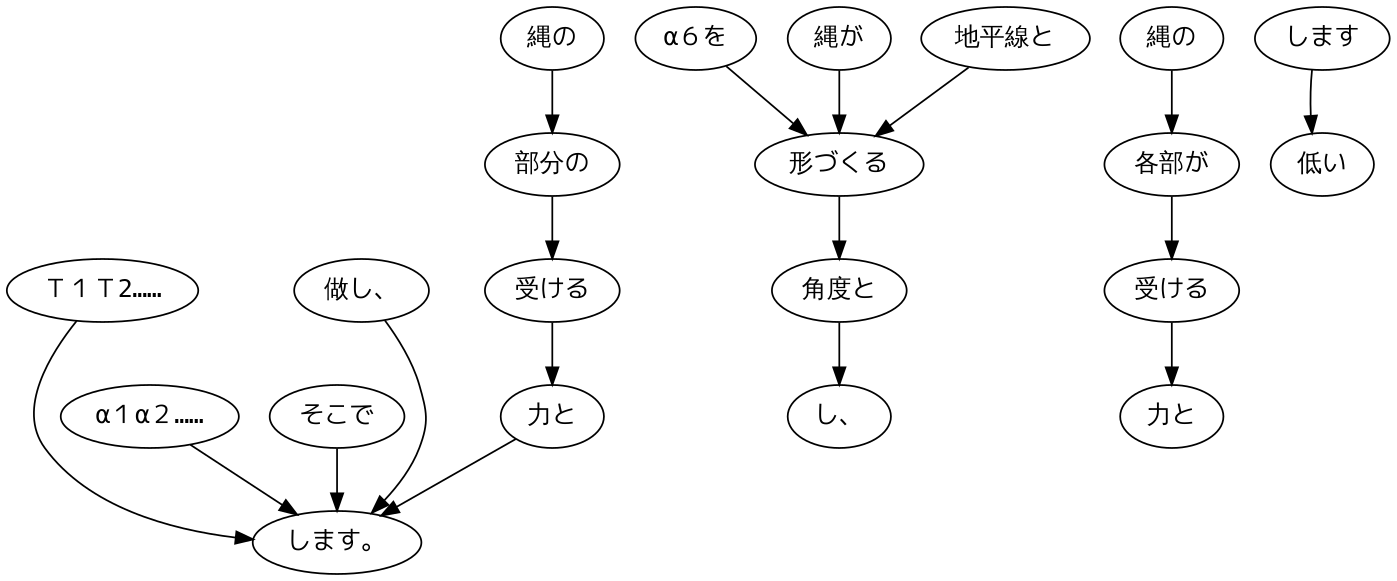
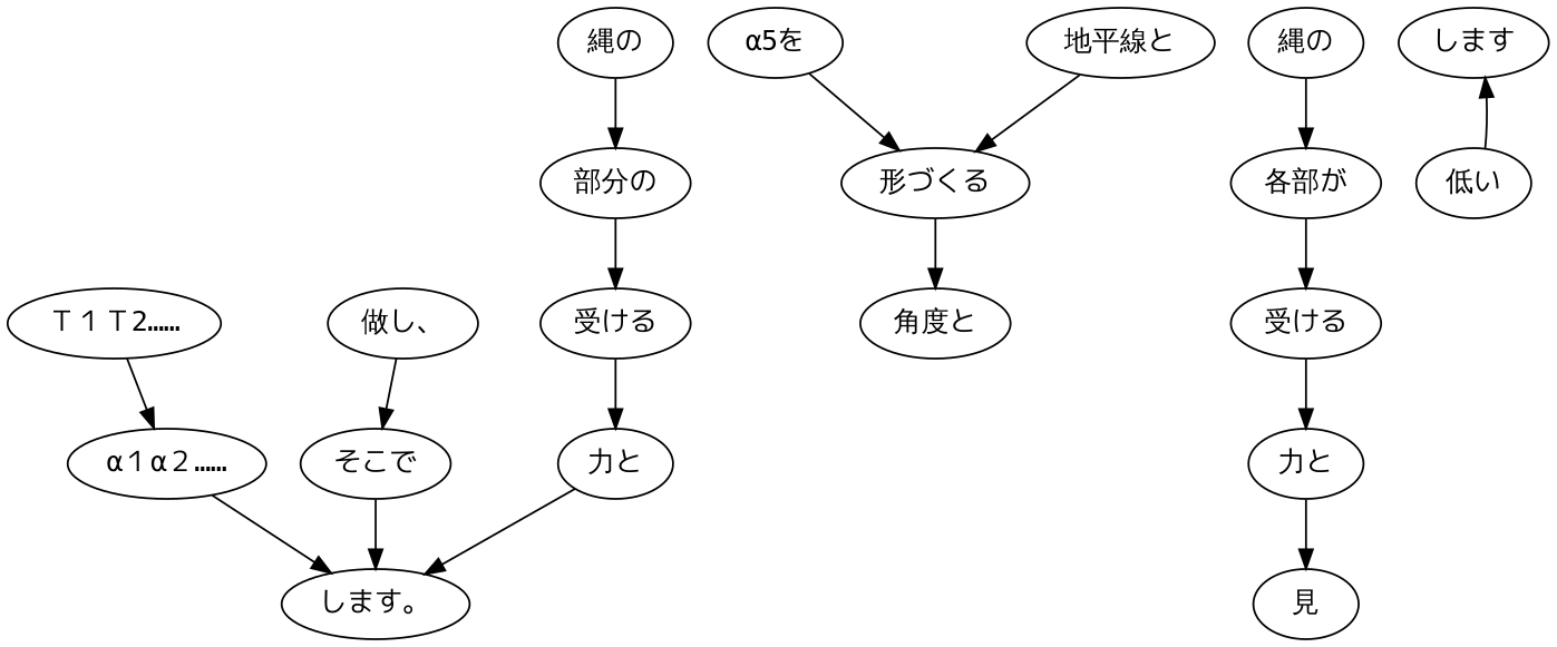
  digraph {
    fontname="DejaVu Sans Mono"
    node [fontname="DejaVu Sans Mono"]
    edge [fontname="DejaVu Sans Mono"]
    n1 [label="そこで"]
    n2 [label="します。"]
    n3 [label="α１α２……"]
-   n4 [label="α６を"]
+   n4 [label="α5を"]
    n5 [label="形づくる"]
    n6 [label="角度と"]
-   n7 [label="縄が"]
    n8 [label="地平線と"]
-   n9 [label="し、"]
    n10 [label="Ｔ１Ｔ2……"]
    n11 [label="受ける"]
    n12 [label="力と"]
    n13 [label="縄の"]
    n14 [label="各部が"]
+   n15 [label="見"]
    n16 [label="做し、"]
    n17 [label="縄の"]
    n18 [label="部分の"]
    n19 [label="受ける"]
    n20 [label="します"]
    n21 [label="低い"]
    n22 [label="力と"]
    n1 -> n2
    n3 -> n2
    n4 -> n5
    n5 -> n6
-   n6 -> n9
-   n7 -> n5
    n8 -> n5
-   n10 -> n2
+   n10 -> n3
    n11 -> n12
+   n12 -> n15
    n13 -> n14
    n14 -> n11
-   n16 -> n2
+   n16 -> n1
    n17 -> n18
    n18 -> n19
    n19 -> n22
-   n20 -> n21
+   n21 -> n20
    n22 -> n2
  }
